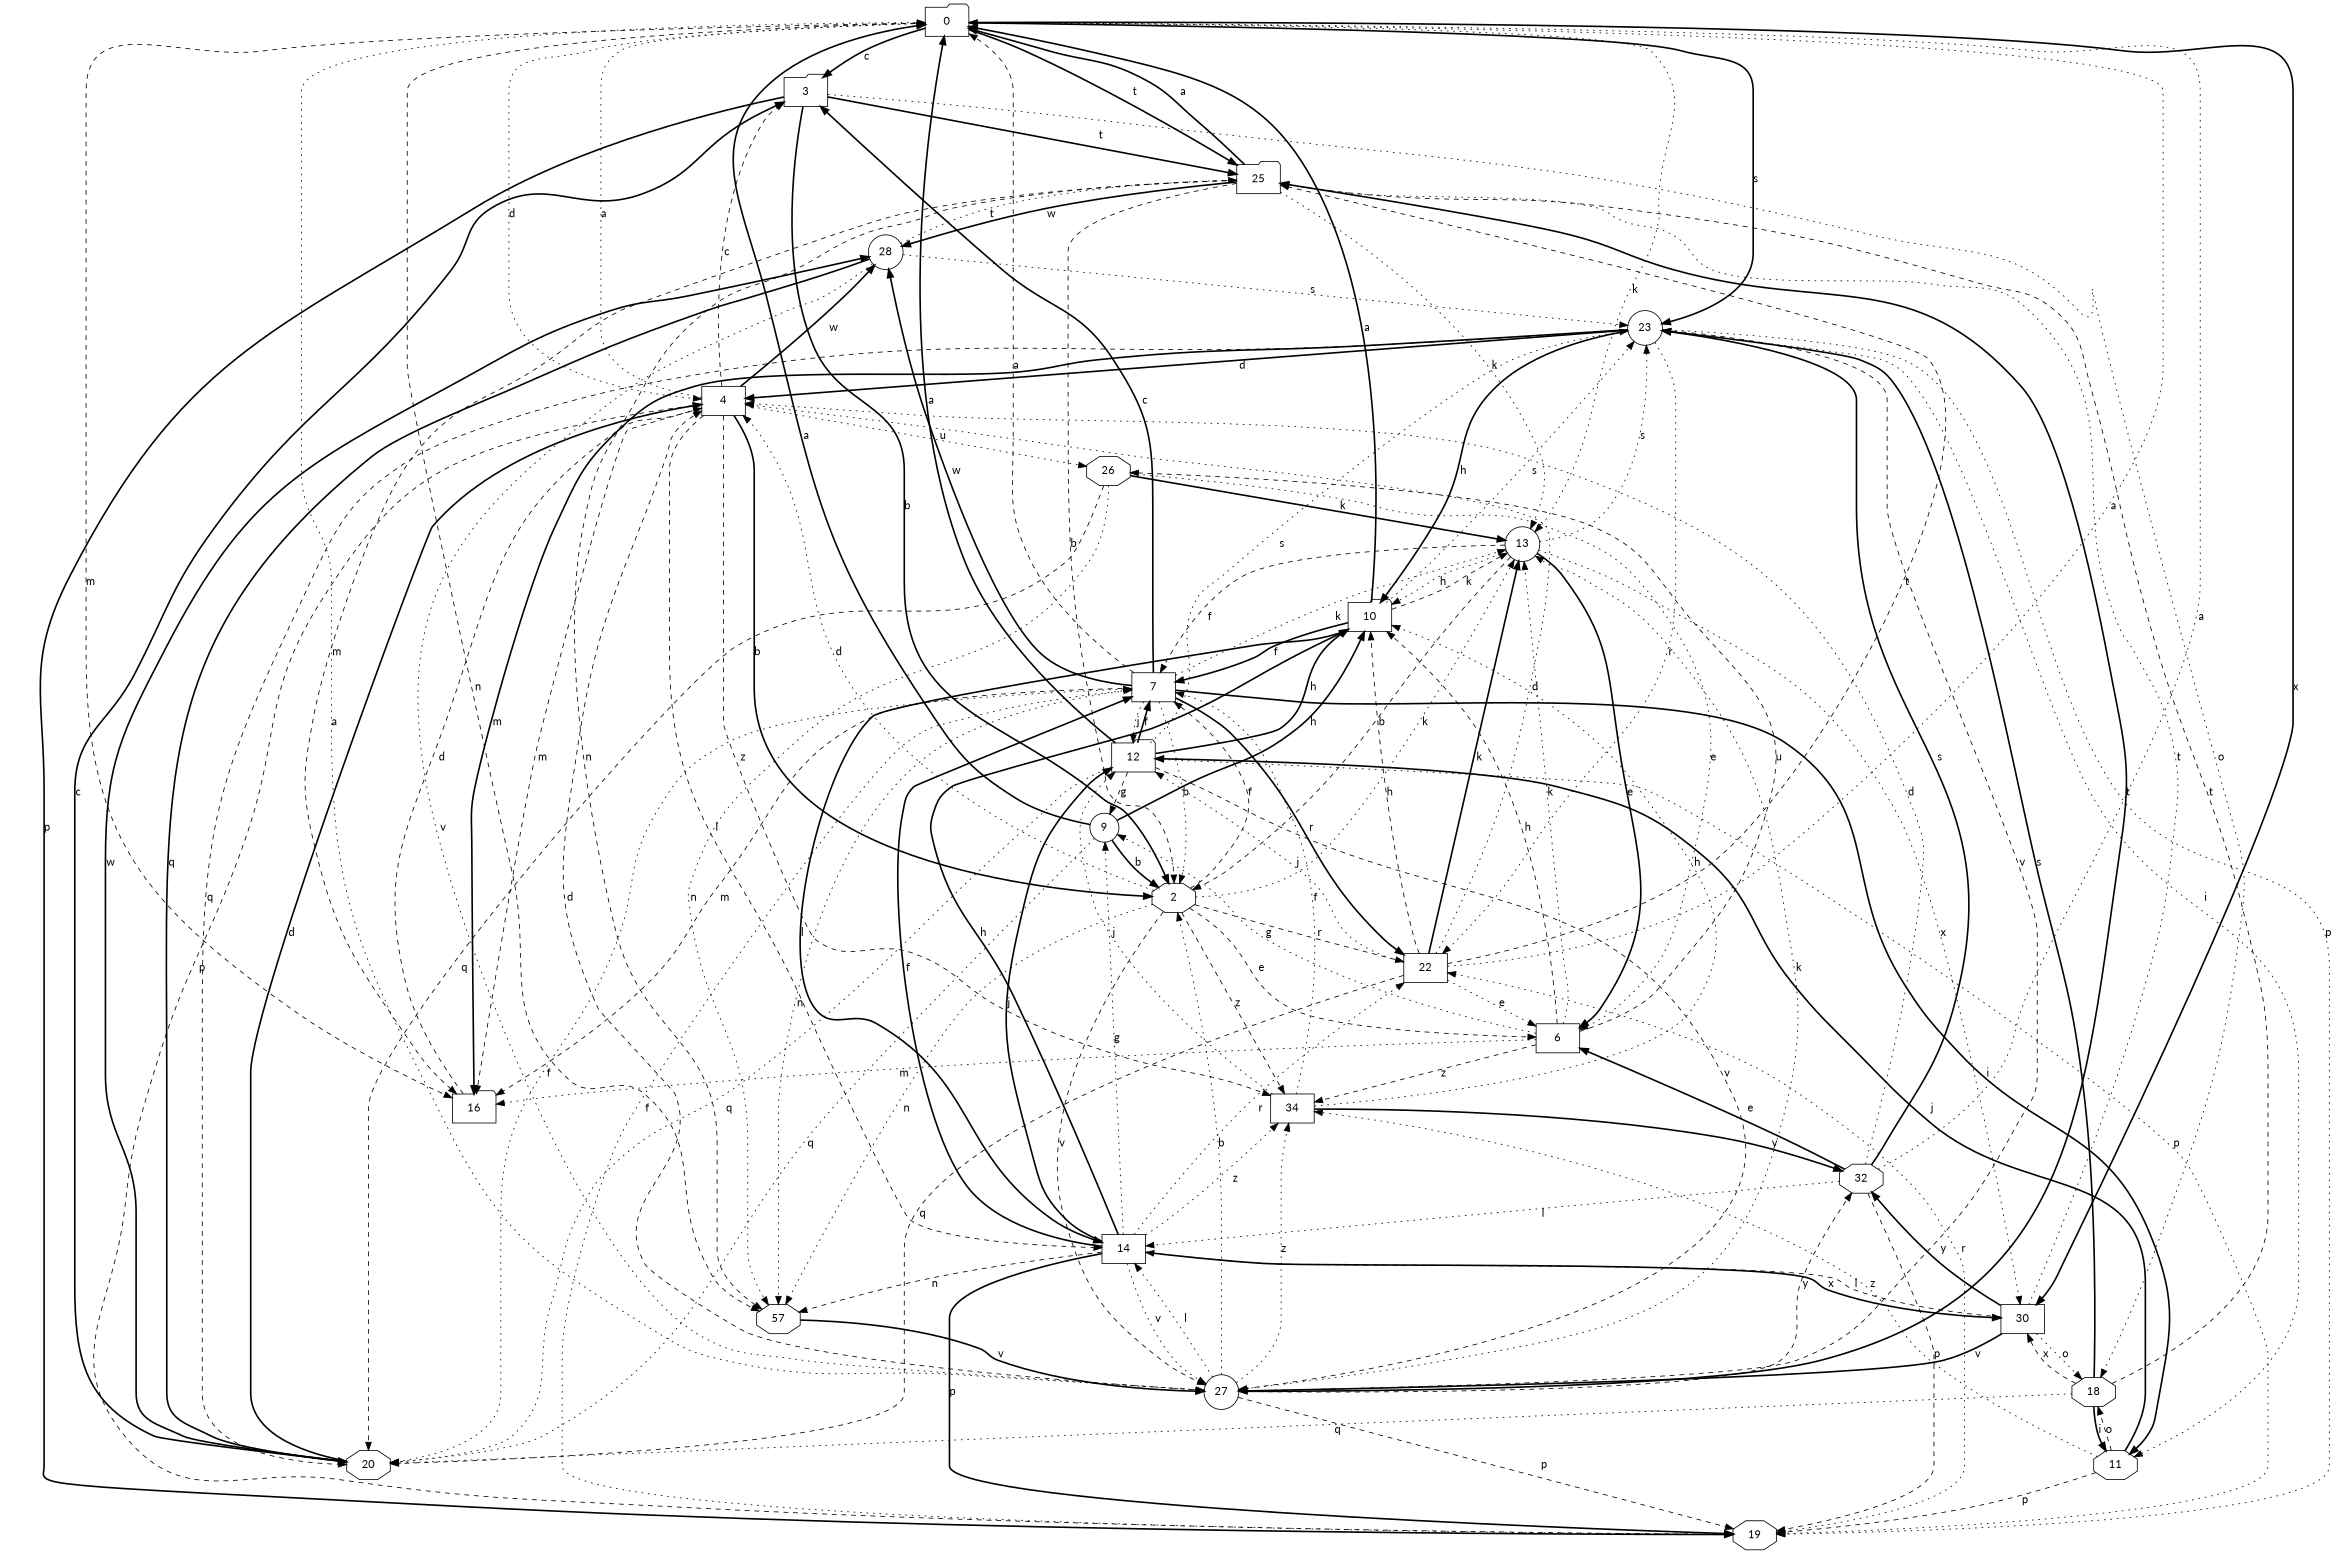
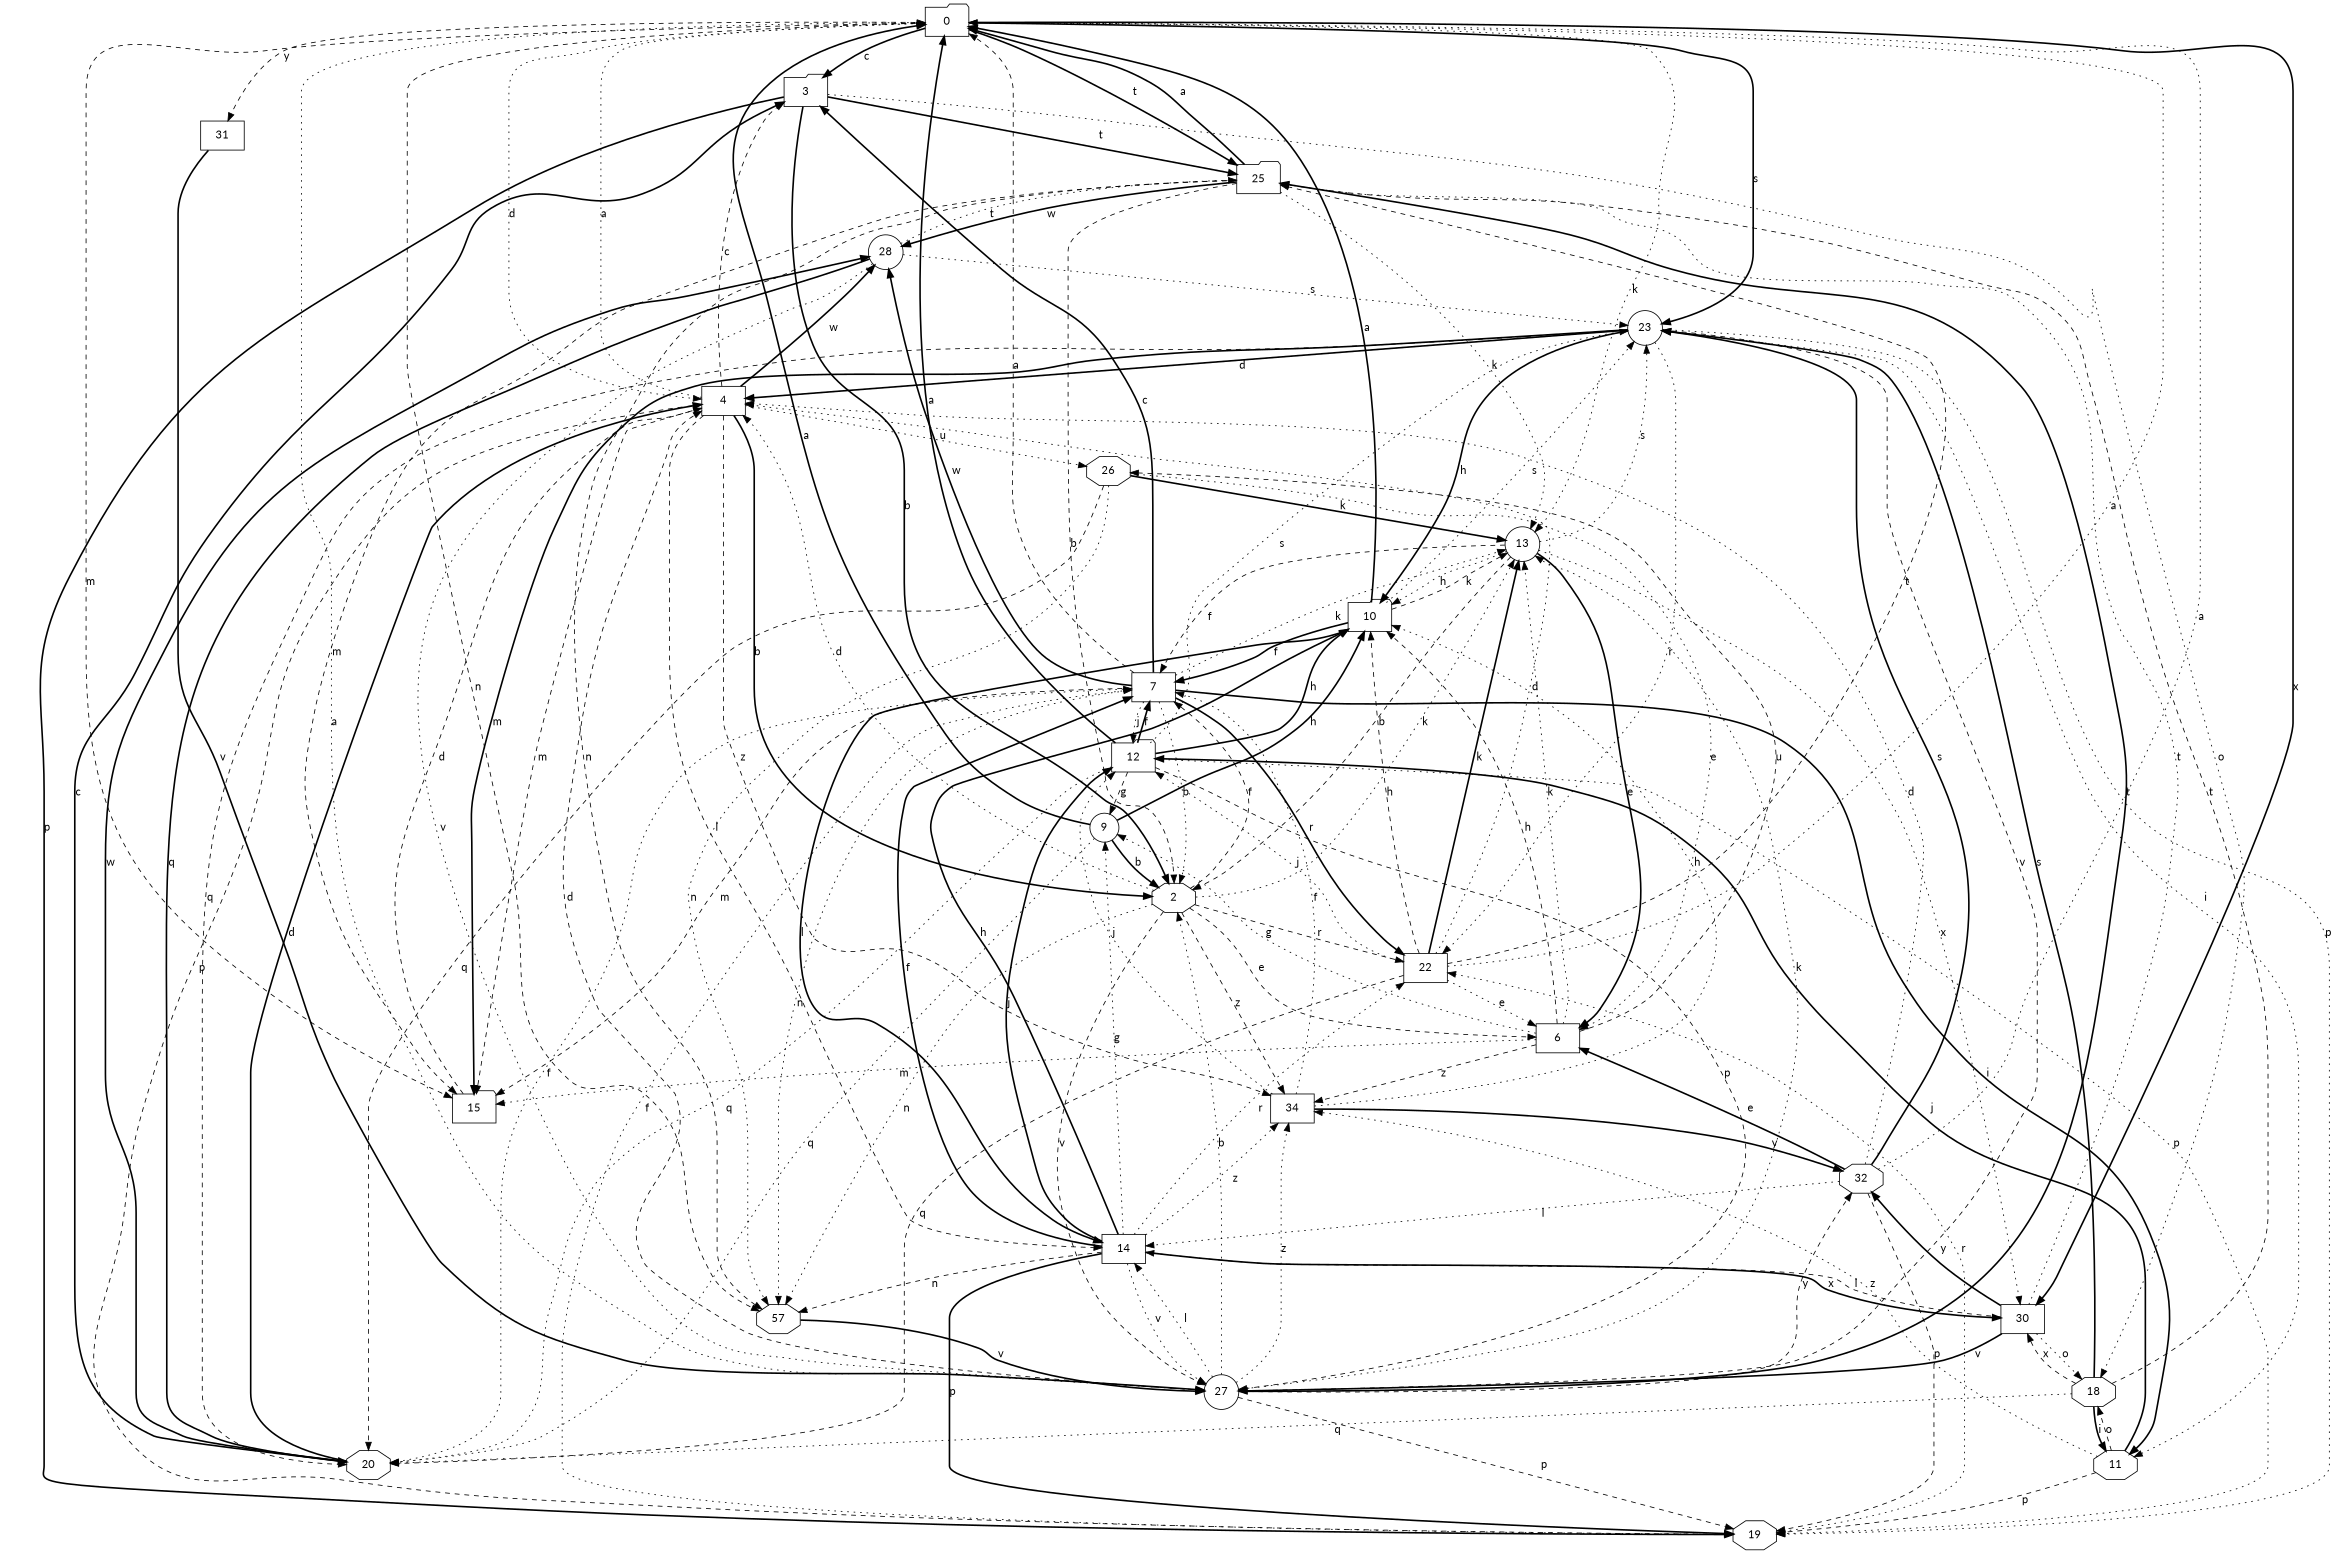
  strict digraph {
    fontname=Lato
    node [fontname=Lato shape=box]
    edge [fontname=Lato style=dotted]
    0 [shape=folder]
    3 [shape=folder]
    4
    13 [shape=circle]
-   16 [shape=folder]
+   16 [shape=folder label=15]
    n6 [label=57 shape=octagon]
    23 [shape=circle]
    25 [shape=folder]
    30
+   31
    2 [shape=octagon]
    18 [shape=octagon]
    19 [shape=octagon]
    34
    14
    26 [shape=octagon]
    28 [shape=circle]
    6
    7
    10 [shape=folder]
    27 [shape=circle]
    22
    11 [shape=octagon]
    20 [shape=octagon]
    32 [shape=octagon]
    9 [shape=circle]
    12 [shape=folder]
    0 -> 3 [label=c style=bold]
    0 -> 4 [label=d]
    0 -> 13 [label=k]
    0 -> 16 [label=m style=dashed]
    0 -> n6 [label=n style=dashed]
    0 -> 23 [label=s style=bold]
    0 -> 25 [label=t style=bold]
    0 -> 30 [label=x style=bold]
+   0 -> 31 [label=y style=dashed]
    3 -> 25 [label=t style=bold]
    3 -> 2 [label=b style=bold]
    3 -> 18 [label=o]
    3 -> 19 [label=p style=bold]
    4 -> 0 [label=a]
    4 -> 3 [label=c style=dashed]
    4 -> 16 [label=m style=dashed]
    4 -> 2 [label=b style=bold]
    4 -> 19 [label=p style=dashed]
    4 -> 34 [label=z style=dashed]
    4 -> 14 [label=l style=dashed]
    4 -> 26 [label=u]
    4 -> 28 [label=w style=bold]
    13 -> 23 [label=s]
    13 -> 30 [label=x]
    13 -> 2 [label=b style=dashed]
    13 -> 6 [label=e style=bold]
    13 -> 7 [label=f style=dashed]
    13 -> 10 [label=h]
    16 -> 4 [label=d style=dashed]
    n6 -> 27 [label=v style=bold]
    23 -> 4 [label=d style=bold]
    23 -> 16 [label=m style=bold]
    23 -> 19 [label=p]
    23 -> 10 [label=h style=bold]
    23 -> 27 [label=v style=dashed]
    23 -> 22 [label=r]
    23 -> 11 [label=i]
    23 -> 20 [label=q style=dashed]
    25 -> 0 [label=a style=bold]
    25 -> 13 [label=k]
    25 -> 16 [label=m style=dashed]
    25 -> n6 [label=n style=dashed]
    25 -> 2 [label=b style=dashed]
    25 -> 28 [label=w style=bold]
    30 -> 25 [label=t]
    30 -> 18 [label=o]
    30 -> 14 [label=l style=dashed]
    30 -> 27 [label=v style=bold]
    30 -> 32 [label=y style=bold]
+   31 -> 27 [label=v style=bold]
    2 -> 4 [label=d]
    2 -> 13 [label=k]
    2 -> n6 [label=n]
    2 -> 34 [label=z style=dashed]
    2 -> 6 [label=e style=dashed]
    2 -> 7 [label=f style=dashed]
    2 -> 27 [label=v style=dashed]
    2 -> 22 [label=r style=dashed]
    18 -> 23 [label=s style=bold]
    18 -> 25 [label=t style=dashed]
    18 -> 30 [label=x style=dashed]
    18 -> 11 [label=i style=bold]
    18 -> 20 [label=q]
    19 -> 7 [label=f]
    19 -> 22 [label=r]
    34 -> 7 [label=f]
    34 -> 10 [label=h]
    34 -> 32 [label=y style=bold]
    34 -> 12 [label=j]
    14 -> n6 [label=n style=dashed]
    14 -> 30 [label=x style=bold]
    14 -> 19 [label=p style=bold]
    14 -> 34 [label=z]
    14 -> 7 [label=f style=bold]
    14 -> 10 [label=h style=bold]
    14 -> 27 [label=v]
    14 -> 22 [label=r]
    14 -> 9 [label=g]
    14 -> 12 [label=j style=bold]
    26 -> 13 [label=k style=bold]
    26 -> n6 [label=n]
    26 -> 6 [label=e]
    26 -> 20 [label=q style=dashed]
    28 -> 23 [label=s]
    28 -> 25 [label=t]
    28 -> 27 [label=v]
    28 -> 20 [label=q style=bold]
    6 -> 13 [label=k]
    6 -> 16 [label=m]
    6 -> 34 [label=z style=dashed]
    6 -> 26 [label=u style=dashed]
    6 -> 10 [label=h style=dashed]
    6 -> 9 [label=g]
    7 -> 0 [label=a style=dashed]
    7 -> 3 [label=c style=bold]
    7 -> 13 [label=k]
    7 -> 16 [label=m style=dashed]
    7 -> n6 [label=n]
    7 -> 2 [label=b]
    7 -> 28 [label=w style=bold]
    7 -> 22 [label=r style=bold]
    7 -> 11 [label=i style=bold]
    7 -> 12 [label=j]
    10 -> 0 [label=a style=bold]
    10 -> 13 [label=k style=dashed]
    10 -> 23 [label=s]
    10 -> 14 [label=l style=bold]
    10 -> 7 [label=f style=bold]
    27 -> 0 [label=a]
    27 -> 4 [label=d style=dashed]
    27 -> 13 [label=k]
    27 -> 25 [label=t style=bold]
    27 -> 2 [label=b]
    27 -> 19 [label=p style=dashed]
    27 -> 34 [label=z]
    27 -> 14 [label=l]
    27 -> 32 [label=y style=dashed]
    22 -> 0 [label=a]
    22 -> 4 [label=d]
    22 -> 13 [label=k style=bold]
    22 -> 25 [label=t style=dashed]
    22 -> 6 [label=e]
    22 -> 10 [label=h style=dashed]
    22 -> 20 [label=q style=dashed]
    22 -> 12 [label=j]
    11 -> 18 [label=o style=dashed]
    11 -> 19 [label=p style=dashed]
    11 -> 34 [label=z]
    11 -> 12 [label=j style=bold]
    20 -> 3 [label=c style=bold]
    20 -> 4 [label=d style=bold]
    20 -> 28 [label=w style=bold]
    20 -> 7 [label=f]
    32 -> 0 [label=a]
    32 -> 4 [label=d]
    32 -> 23 [label=s style=bold]
    32 -> 19 [label=p style=dashed]
    32 -> 14 [label=l]
    32 -> 6 [label=e style=bold]
    9 -> 0 [label=a style=bold]
    9 -> 2 [label=b style=bold]
    9 -> 10 [label=h style=bold]
    9 -> 20 [label=q]
    12 -> 0 [label=a style=bold]
    12 -> 23 [label=s]
    12 -> 19 [label=p]
    12 -> 7 [label=f style=bold]
    12 -> 10 [label=h style=bold]
-   12 -> 27 [label=v style=dashed]
+   12 -> 27 [label=p style=dashed]
    12 -> 20 [label=q]
    12 -> 9 [label=g style=dashed]
  }
